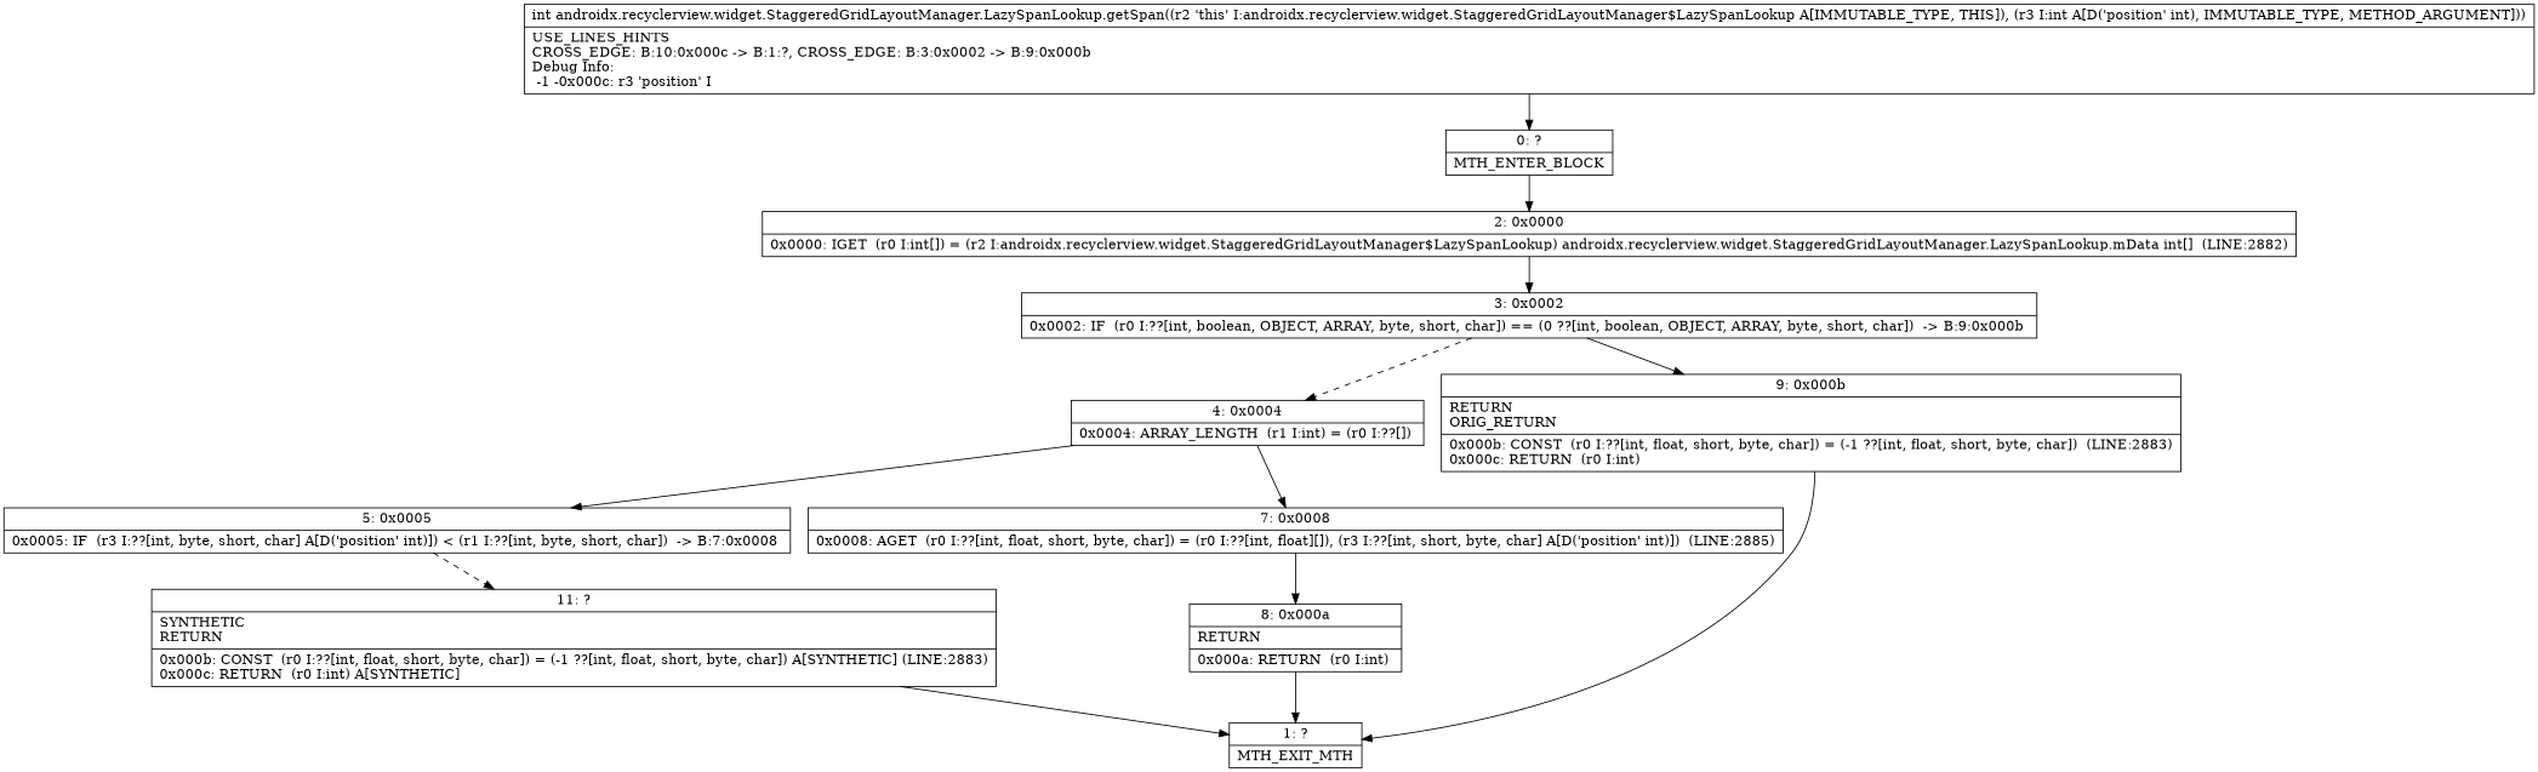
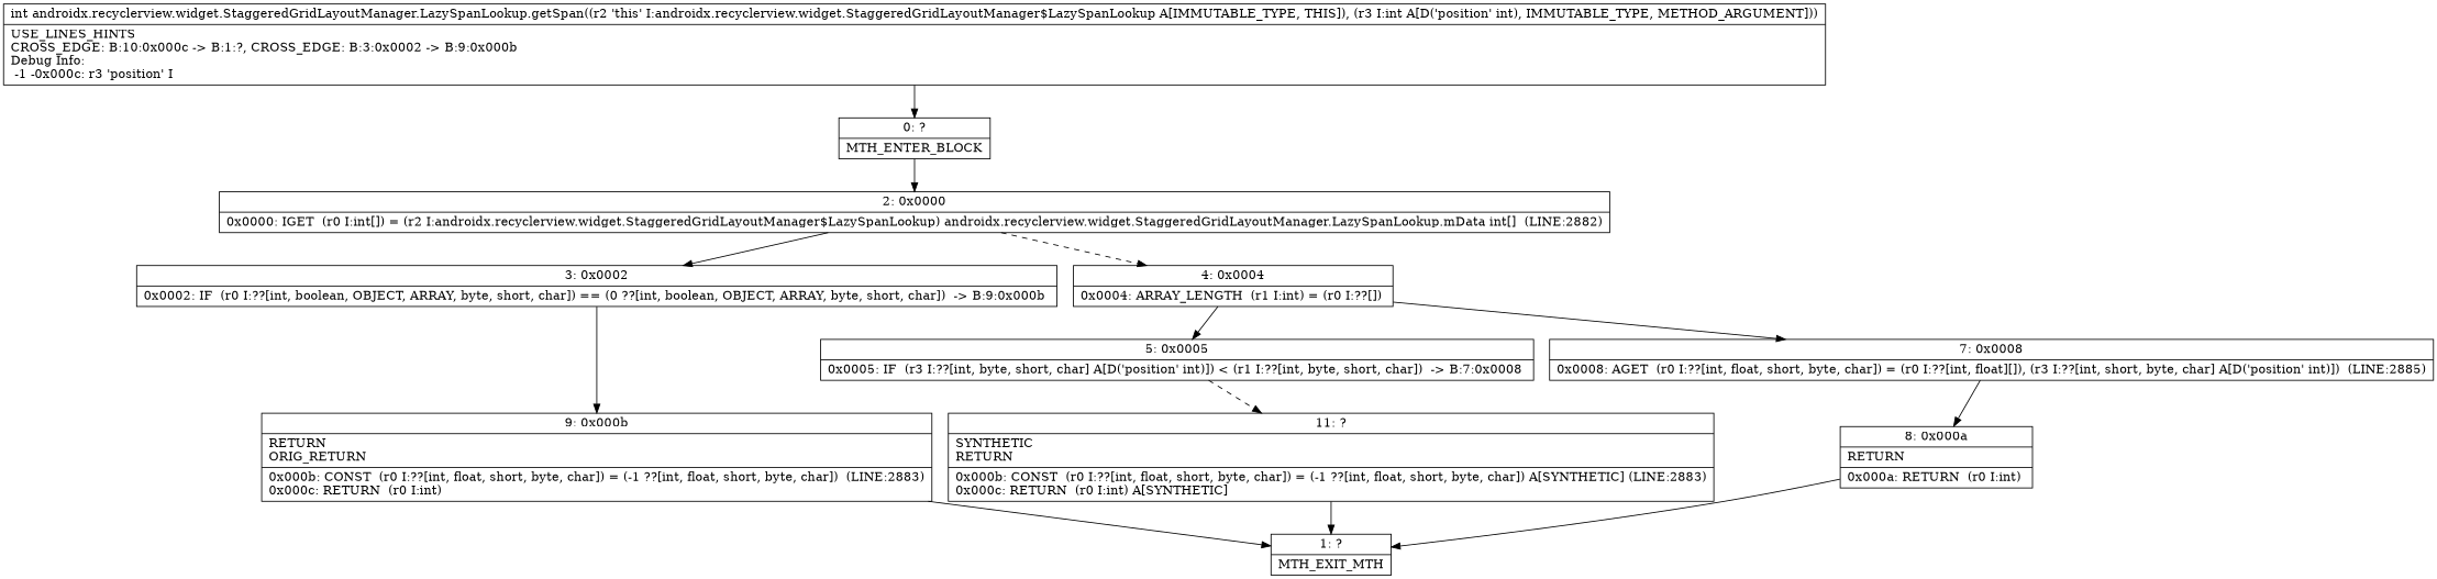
  digraph {
    fontname="DejaVu Serif"
    node [fontname="DejaVu Serif" shape=record]
    edge [fontname="DejaVu Serif"]
    n1 [label="{0\:\ ?|MTH_ENTER_BLOCK\l}"]
    n2 [label="{2\:\ 0x0000|0x0000: IGET  (r0 I:int[]) = (r2 I:androidx.recyclerview.widget.StaggeredGridLayoutManager$LazySpanLookup) androidx.recyclerview.widget.StaggeredGridLayoutManager.LazySpanLookup.mData int[]  (LINE:2882)\l}"]
    n3 [label="{3\:\ 0x0002|0x0002: IF  (r0 I:??[int, boolean, OBJECT, ARRAY, byte, short, char]) == (0 ??[int, boolean, OBJECT, ARRAY, byte, short, char])  \-\> B:9:0x000b \l}"]
    n4 [label="{4\:\ 0x0004|0x0004: ARRAY_LENGTH  (r1 I:int) = (r0 I:??[]) \l}"]
    n5 [label="{9\:\ 0x000b|RETURN\lORIG_RETURN\l|0x000b: CONST  (r0 I:??[int, float, short, byte, char]) = (\-1 ??[int, float, short, byte, char])  (LINE:2883)\l0x000c: RETURN  (r0 I:int) \l}"]
    n6 [label="{5\:\ 0x0005|0x0005: IF  (r3 I:??[int, byte, short, char] A[D('position' int)]) \< (r1 I:??[int, byte, short, char])  \-\> B:7:0x0008 \l}"]
    n7 [label="{7\:\ 0x0008|0x0008: AGET  (r0 I:??[int, float, short, byte, char]) = (r0 I:??[int, float][]), (r3 I:??[int, short, byte, char] A[D('position' int)])  (LINE:2885)\l}"]
    n8 [label="{1\:\ ?|MTH_EXIT_MTH\l}"]
    n9 [label="{11\:\ ?|SYNTHETIC\lRETURN\l|0x000b: CONST  (r0 I:??[int, float, short, byte, char]) = (\-1 ??[int, float, short, byte, char]) A[SYNTHETIC] (LINE:2883)\l0x000c: RETURN  (r0 I:int) A[SYNTHETIC]\l}"]
    n10 [label="{8\:\ 0x000a|RETURN\l|0x000a: RETURN  (r0 I:int) \l}"]
    n11 [label="{int androidx.recyclerview.widget.StaggeredGridLayoutManager.LazySpanLookup.getSpan((r2 'this' I:androidx.recyclerview.widget.StaggeredGridLayoutManager$LazySpanLookup A[IMMUTABLE_TYPE, THIS]), (r3 I:int A[D('position' int), IMMUTABLE_TYPE, METHOD_ARGUMENT]))  | USE_LINES_HINTS\lCROSS_EDGE: B:10:0x000c \-\> B:1:?, CROSS_EDGE: B:3:0x0002 \-\> B:9:0x000b\lDebug Info:\l  \-1 \-0x000c: r3 'position' I\l}"]
    n1 -> n2
    n2 -> n3
-   n3 -> n4 [style=dashed]
+   n2 -> n4 [style=dashed]
    n3 -> n5
    n4 -> n6
    n4 -> n7
    n5 -> n8
    n6 -> n9 [style=dashed]
    n7 -> n10
    n9 -> n8
    n10 -> n8
    n11 -> n1
  }
